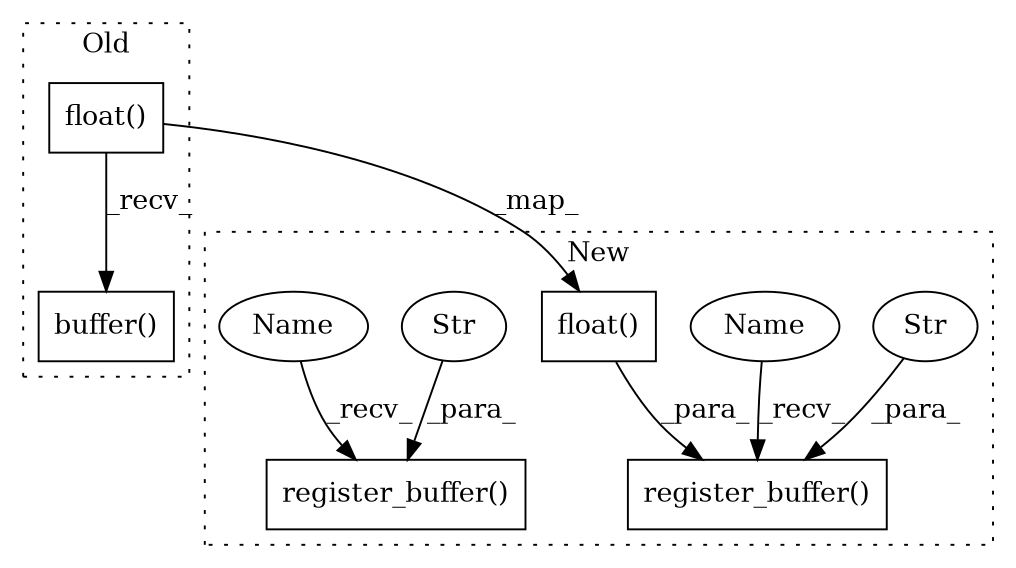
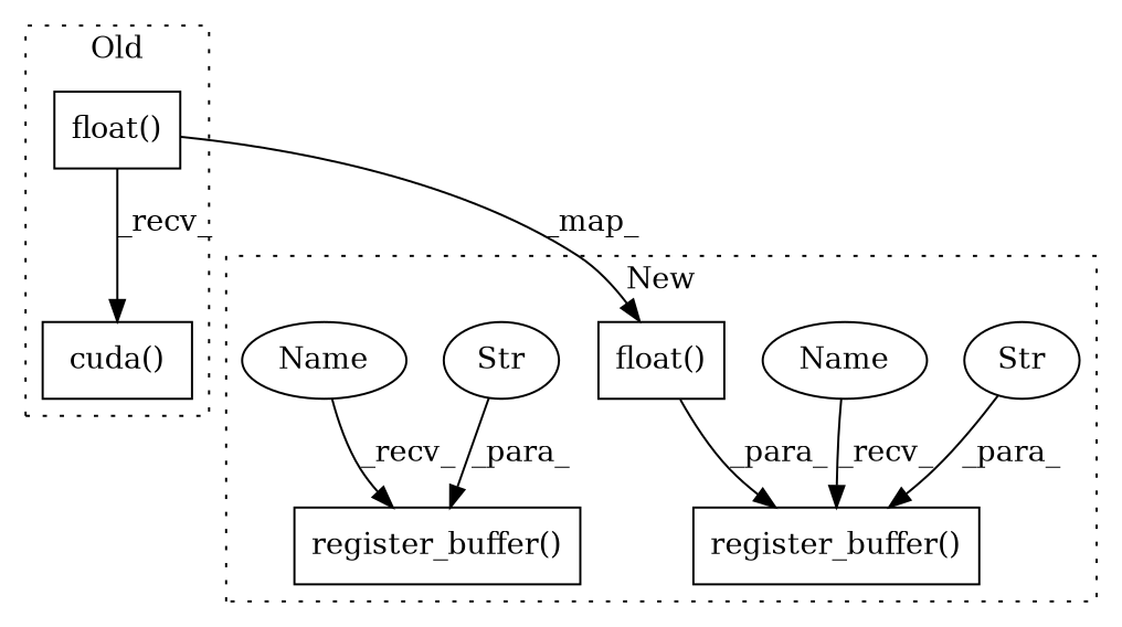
  digraph {
    node [a=75 l=30 s=1276 shape=box]
    n1 [label="float()"]
-   n2 [l=37 label="buffer()"]
+   n2 [l=37 label="cuda()"]
    n3 [label="float()" s=1271]
    n4 [l="21,1" label="register_buffer()" s="1317,1352"]
    n5 [a=66 l=7 label=Str s=1338 shape=ellipse]
    n6 [l="21,1" label="register_buffer()" s="1462,1501"]
    n7 [a=66 l=9 label=Str s=1483 shape=ellipse]
    n8 [a=87 l=4 label=Name s=1317 shape=ellipse]
    n9 [a=87 l=4 label=Name s=1462 shape=ellipse]
    subgraph cluster_1 {
      label=Old
      style=dotted
      n1
      n2
    }
    subgraph cluster_2 {
      label=New
      style=dotted
      n3
      n4
      n5
      n6
      n7
      n8
      n9
    }
    n1 -> n2 [label=_recv_]
    n1 -> n3 [label=_map_]
    n3 -> n4 [label=_para_]
    n5 -> n4 [label=_para_]
    n7 -> n6 [label=_para_]
    n8 -> n4 [label=_recv_]
    n9 -> n6 [label=_recv_]
  }
